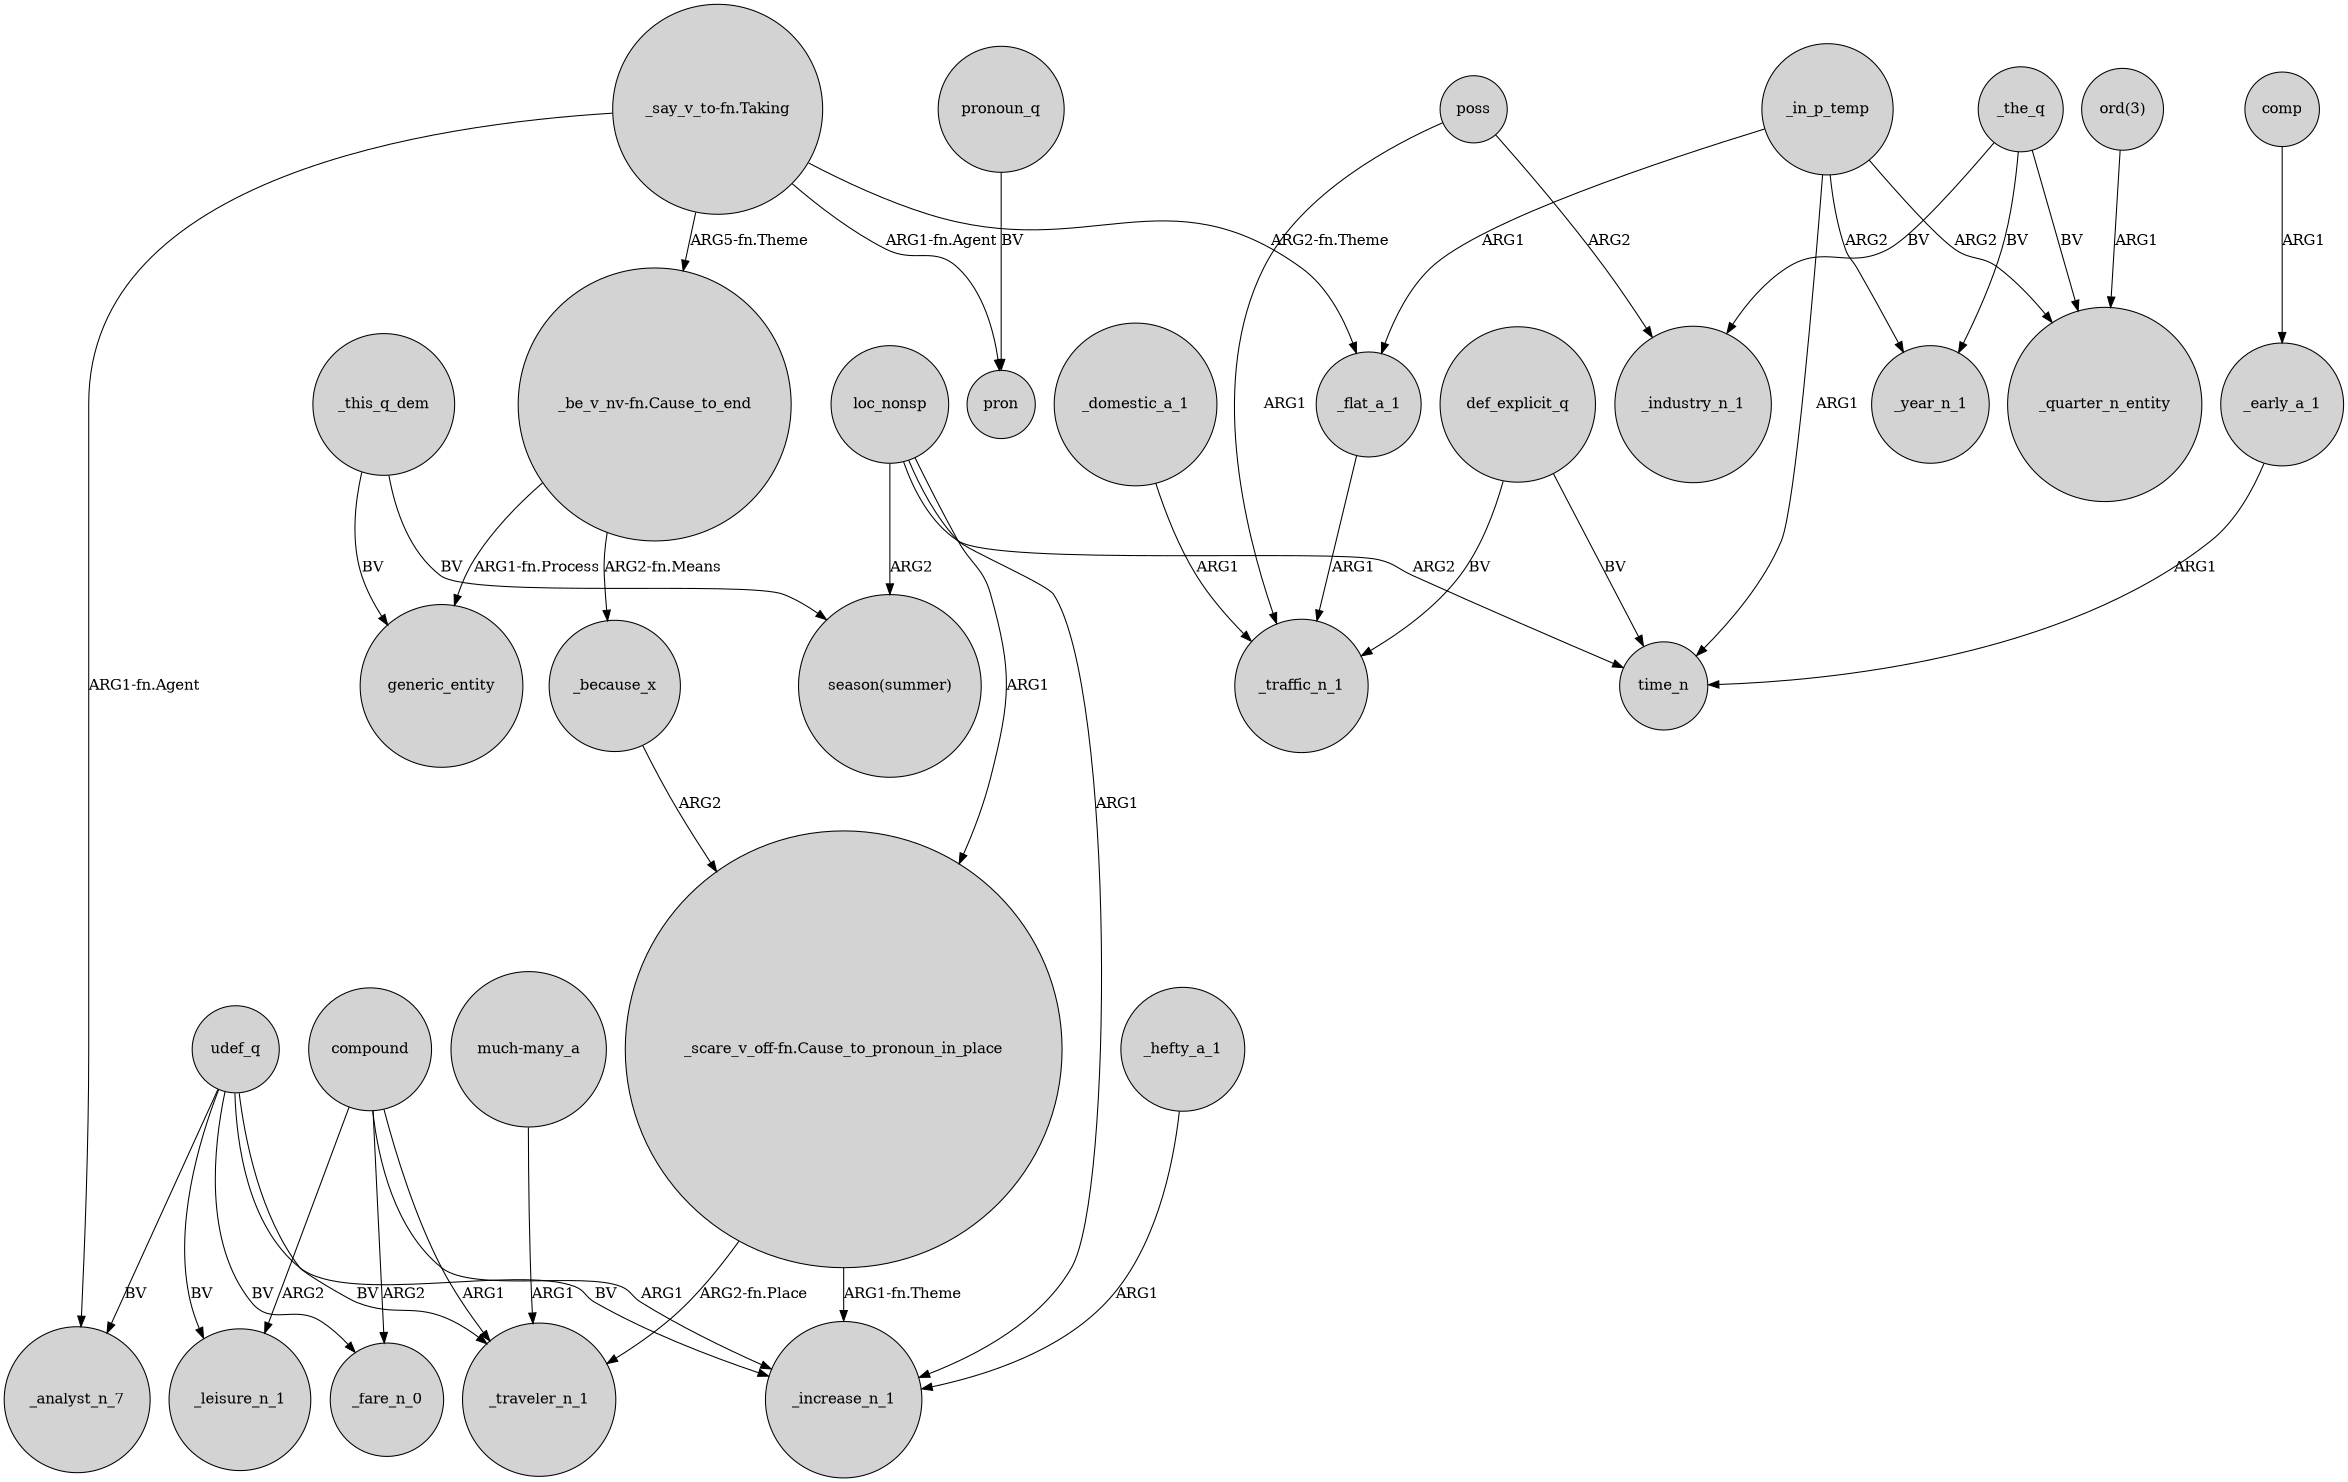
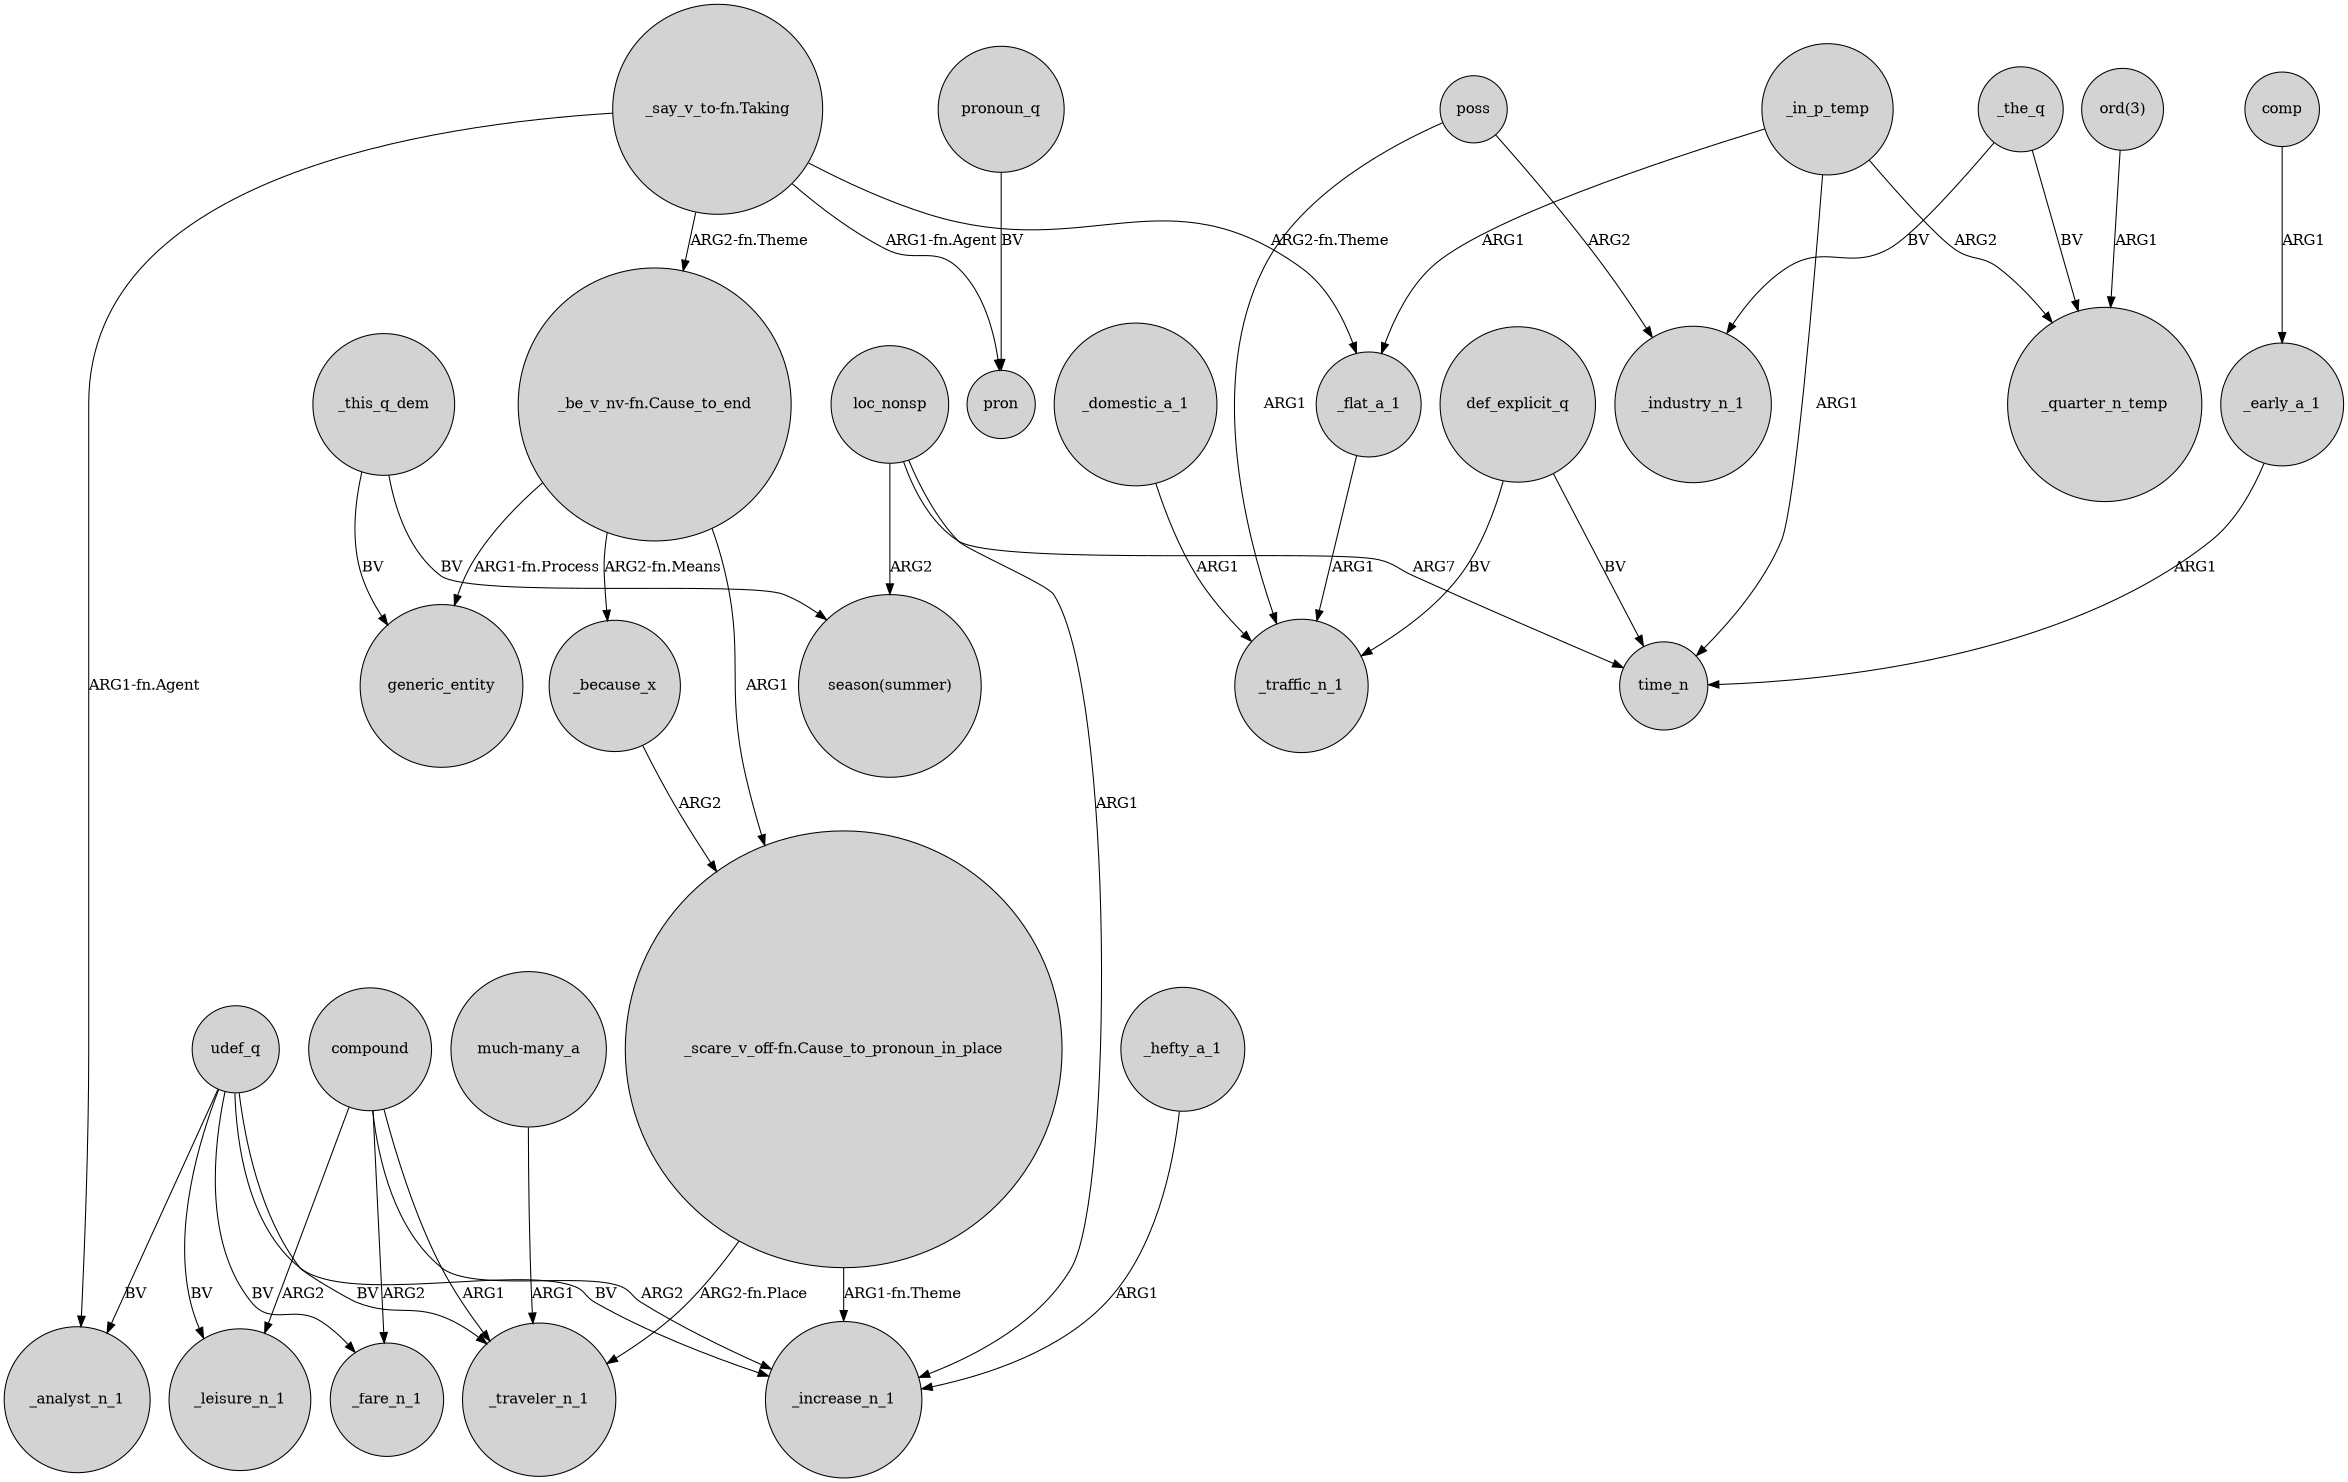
  digraph {
    node [shape=circle style=filled]
    _early_a_1
    time_n
    _flat_a_1
    _traffic_n_1
    loc_nonsp
    "season(summer)"
    _increase_n_1
    n8 [label="_scare_v_off-fn.Cause_to_pronoun_in_place"]
    _traveler_n_1
    udef_q
-   _analyst_n_1 [label=_analyst_n_7]
+   _analyst_n_1
    _leisure_n_1
-   _fare_n_1 [label=_fare_n_0]
+   _fare_n_1
    _in_p_temp
-   _quarter_n_temp [label=_quarter_n_entity]
-   _year_n_1
+   _quarter_n_temp
    _hefty_a_1
    compound
    "ord(3)"
    _domestic_a_1
    _the_q
    _industry_n_1
    comp
    "much-many_a"
    _because_x
    "_say_v_to-fn.Taking"
    pron
    "_be_v_nv-fn.Cause_to_end"
    generic_entity
    poss
    pronoun_q
    _this_q_dem
    def_explicit_q
    _early_a_1 -> time_n [label=ARG1]
    _flat_a_1 -> _traffic_n_1 [label=ARG1]
-   loc_nonsp -> time_n [label=ARG2]
+   loc_nonsp -> time_n [label=ARG7]
    loc_nonsp -> "season(summer)" [label=ARG2]
    loc_nonsp -> _increase_n_1 [label=ARG1]
-   loc_nonsp -> n8 [label=ARG1]
+   "_be_v_nv-fn.Cause_to_end" -> n8 [label=ARG1]
    n8 -> _increase_n_1 [label="ARG1-fn.Theme"]
    n8 -> _traveler_n_1 [label="ARG2-fn.Place"]
    udef_q -> _increase_n_1 [label=BV]
    udef_q -> _traveler_n_1 [label=BV]
    udef_q -> _analyst_n_1 [label=BV]
    udef_q -> _leisure_n_1 [label=BV]
    udef_q -> _fare_n_1 [label=BV]
    _in_p_temp -> time_n [label=ARG1]
    _in_p_temp -> _flat_a_1 [label=ARG1]
    _in_p_temp -> _quarter_n_temp [label=ARG2]
-   _in_p_temp -> _year_n_1 [label=ARG2]
    _hefty_a_1 -> _increase_n_1 [label=ARG1]
-   compound -> _increase_n_1 [label=ARG1]
+   compound -> _increase_n_1 [label=ARG2]
    compound -> _traveler_n_1 [label=ARG1]
    compound -> _leisure_n_1 [label=ARG2]
    compound -> _fare_n_1 [label=ARG2]
    "ord(3)" -> _quarter_n_temp [label=ARG1]
    _domestic_a_1 -> _traffic_n_1 [label=ARG1]
    _the_q -> _quarter_n_temp [label=BV]
-   _the_q -> _year_n_1 [label=BV]
    _the_q -> _industry_n_1 [label=BV]
    comp -> _early_a_1 [label=ARG1]
    "much-many_a" -> _traveler_n_1 [label=ARG1]
    _because_x -> n8 [label=ARG2]
    "_say_v_to-fn.Taking" -> _flat_a_1 [label="ARG2-fn.Theme"]
    "_say_v_to-fn.Taking" -> _analyst_n_1 [label="ARG1-fn.Agent"]
    "_say_v_to-fn.Taking" -> pron [label="ARG1-fn.Agent"]
-   "_say_v_to-fn.Taking" -> "_be_v_nv-fn.Cause_to_end" [label="ARG5-fn.Theme"]
+   "_say_v_to-fn.Taking" -> "_be_v_nv-fn.Cause_to_end" [label="ARG2-fn.Theme"]
    "_be_v_nv-fn.Cause_to_end" -> _because_x [label="ARG2-fn.Means"]
    "_be_v_nv-fn.Cause_to_end" -> generic_entity [label="ARG1-fn.Process"]
    poss -> _traffic_n_1 [label=ARG1]
    poss -> _industry_n_1 [label=ARG2]
    pronoun_q -> pron [label=BV]
    _this_q_dem -> "season(summer)" [label=BV]
    _this_q_dem -> generic_entity [label=BV]
    def_explicit_q -> time_n [label=BV]
    def_explicit_q -> _traffic_n_1 [label=BV]
  }
